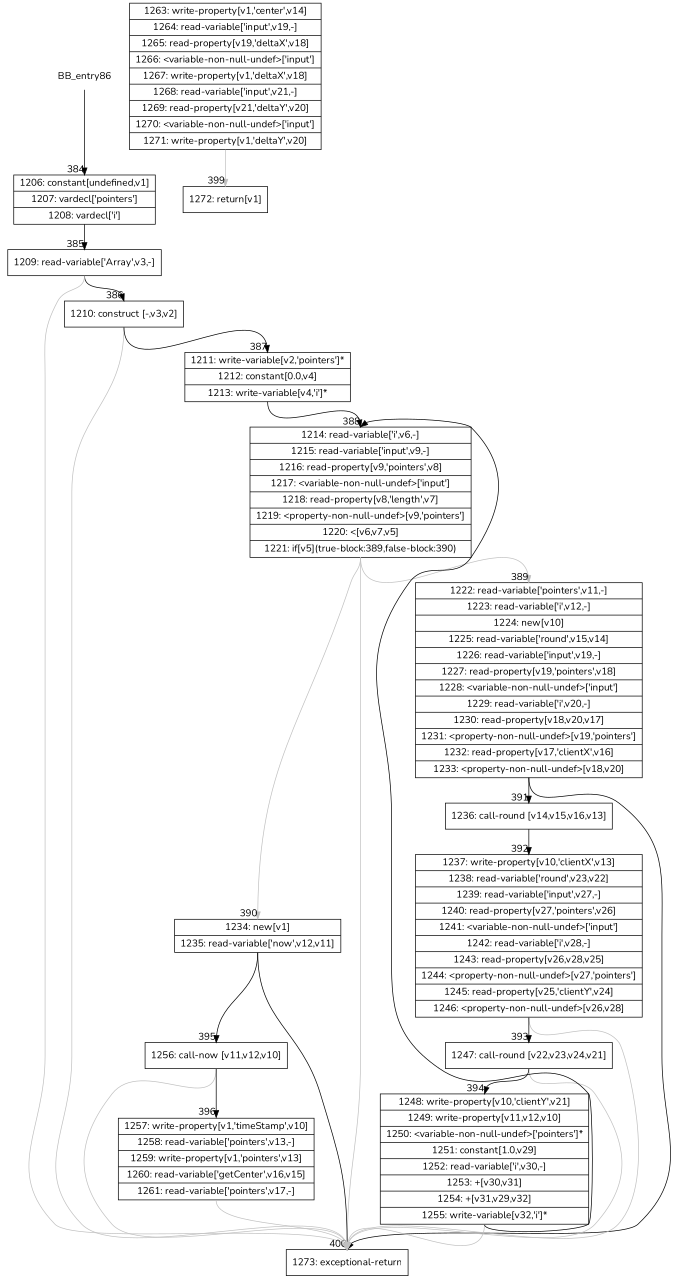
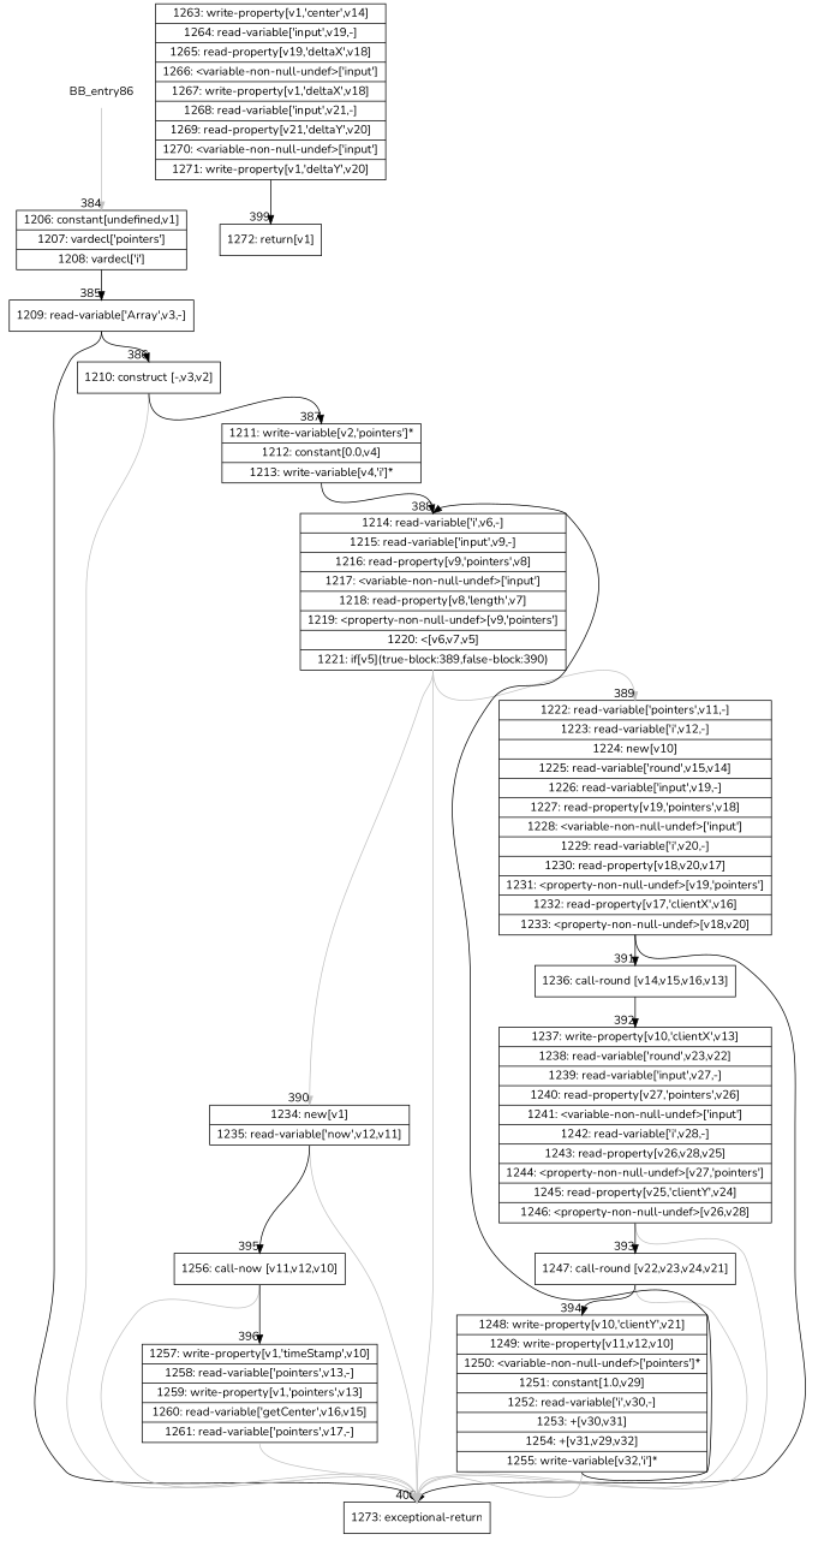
  digraph {
    fontname=Nunito
    rankdir=TD
    node [fontname=Nunito shape=record]
    edge [fontname=Nunito headport=n tailport=s]
    n1 [label=BB_entry86 shape=none]
    n2 [label="{1206: constant[undefined,v1]|1207: vardecl['pointers']|1208: vardecl['i']}"]
    n3 [label="{1209: read-variable['Array',v3,-]}"]
    n4 [label="{1210: construct [-,v3,v2]}"]
    n5 [label="{1273: exceptional-return}"]
    n6 [label="{1211: write-variable[v2,'pointers']*|1212: constant[0.0,v4]|1213: write-variable[v4,'i']*}"]
    n7 [label="{1214: read-variable['i',v6,-]|1215: read-variable['input',v9,-]|1216: read-property[v9,'pointers',v8]|1217: \<variable-non-null-undef\>['input']|1218: read-property[v8,'length',v7]|1219: \<property-non-null-undef\>[v9,'pointers']|1220: \<[v6,v7,v5]|1221: if[v5](true-block:389,false-block:390)}"]
    n8 [label="{1222: read-variable['pointers',v11,-]|1223: read-variable['i',v12,-]|1224: new[v10]|1225: read-variable['round',v15,v14]|1226: read-variable['input',v19,-]|1227: read-property[v19,'pointers',v18]|1228: \<variable-non-null-undef\>['input']|1229: read-variable['i',v20,-]|1230: read-property[v18,v20,v17]|1231: \<property-non-null-undef\>[v19,'pointers']|1232: read-property[v17,'clientX',v16]|1233: \<property-non-null-undef\>[v18,v20]}"]
    n9 [label="{1234: new[v1]|1235: read-variable['now',v12,v11]}"]
    n10 [label="{1236: call-round [v14,v15,v16,v13]}"]
    n11 [label="{1256: call-now [v11,v12,v10]}"]
    n12 [label="{1237: write-property[v10,'clientX',v13]|1238: read-variable['round',v23,v22]|1239: read-variable['input',v27,-]|1240: read-property[v27,'pointers',v26]|1241: \<variable-non-null-undef\>['input']|1242: read-variable['i',v28,-]|1243: read-property[v26,v28,v25]|1244: \<property-non-null-undef\>[v27,'pointers']|1245: read-property[v25,'clientY',v24]|1246: \<property-non-null-undef\>[v26,v28]}"]
    n13 [label="{1257: write-property[v1,'timeStamp',v10]|1258: read-variable['pointers',v13,-]|1259: write-property[v1,'pointers',v13]|1260: read-variable['getCenter',v16,v15]|1261: read-variable['pointers',v17,-]}"]
    n14 [label="{1247: call-round [v22,v23,v24,v21]}"]
    n15 [label="{1248: write-property[v10,'clientY',v21]|1249: write-property[v11,v12,v10]|1250: \<variable-non-null-undef\>['pointers']*|1251: constant[1.0,v29]|1252: read-variable['i',v30,-]|1253: +[v30,v31]|1254: +[v31,v29,v32]|1255: write-variable[v32,'i']*}"]
    n16 [label="{1263: write-property[v1,'center',v14]|1264: read-variable['input',v19,-]|1265: read-property[v19,'deltaX',v18]|1266: \<variable-non-null-undef\>['input']|1267: write-property[v1,'deltaX',v18]|1268: read-variable['input',v21,-]|1269: read-property[v21,'deltaY',v20]|1270: \<variable-non-null-undef\>['input']|1271: write-property[v1,'deltaY',v20]}"]
    n17 [label="{1272: return[v1]}"]
-   n1 -> n2 [headlabel="    384"]
+   n1 -> n2 [headlabel="    384" color=gray]
    n2 -> n3 [headlabel="      385"]
    n3 -> n4 [headlabel="      386"]
-   n3 -> n5 [color=gray headlabel="      400"]
+   n3 -> n5 [color=black headlabel="      400"]
    n4 -> n5 [color=gray]
    n4 -> n6 [headlabel="      387"]
    n6 -> n7 [headlabel="      388"]
    n7 -> n5 [color=gray]
    n7 -> n8 [color=gray headlabel="      389"]
    n7 -> n9 [color=gray headlabel="      390"]
    n8 -> n5 [color=black]
    n8 -> n10 [headlabel="      391"]
-   n9 -> n5 [color=black]
+   n9 -> n5 [color=gray]
    n9 -> n11 [headlabel="      395"]
    n10 -> n12 [headlabel="      392"]
    n11 -> n5 [color=gray]
    n11 -> n13 [headlabel="      396"]
    n12 -> n5 [color=gray]
    n12 -> n14 [headlabel="      393"]
    n13 -> n5 [color=gray]
    n14 -> n5 [color=gray]
    n14 -> n15 [headlabel="      394"]
    n15 -> n5 [color=gray]
    n15 -> n7
-   n16 -> n17 [headlabel="      399" color=gray]
+   n16 -> n17 [headlabel="      399"]
  }
